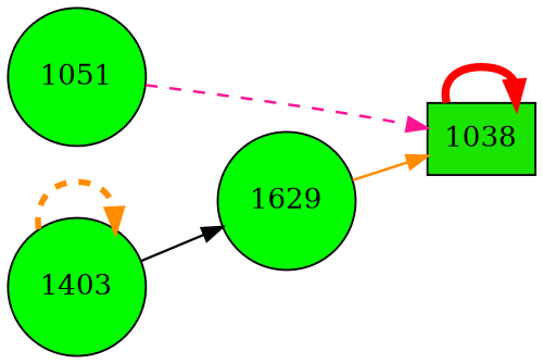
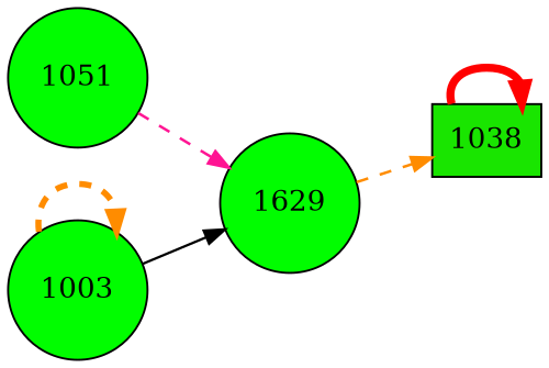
  digraph {
    rankdir=LR
    node [fillcolor="#01fd00" shape=circle style=filled]
    edge [color=darkorange penwidth=1.34 style=dashed]
    n1 [label=1051]
    n2 [fillcolor="#19e500" label=1038 shape=box]
-   n3 [label=1403]
+   n3 [label=1003]
    n4 [label=1629]
-   n1 -> n2 [color=deeppink]
+   n1 -> n4 [color=deeppink]
    n2 -> n2 [color=red penwidth=4.00 style=""]
    n3 -> n3 [penwidth=3.00]
    n3 -> n4 [color=black penwidth=1.21 style=""]
-   n4 -> n2 [style=solid]
+   n4 -> n2
  }
